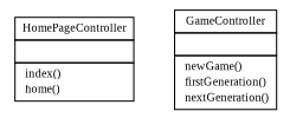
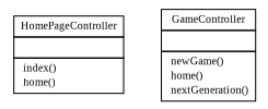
  digraph {
    fontname="Liberation Serif"
    node [fontcolor=black fontname="Liberation Serif" fontsize=10.0 shape=plaintext]
    n1 [label=<<table border="0" cellborder="1" cellspacing="0" cellpadding="2" port="p" href="./HomePageController.html"> 		<tr><td><table border="0" cellspacing="0" cellpadding="1"> 			<tr><td> HomePageController </td></tr> 		</table></td></tr> 		<tr><td><table border="0" cellspacing="0" cellpadding="1"> 			<tr><td align="left">  </td></tr> 		</table></td></tr> 		<tr><td><table border="0" cellspacing="0" cellpadding="1"> 			<tr><td align="left">  index() </td></tr> 			<tr><td align="left">  home() </td></tr> 		</table></td></tr> 		</table>>]
-   n2 [label=<<table border="0" cellborder="1" cellspacing="0" cellpadding="2" port="p" href="./GameController.html"> 		<tr><td><table border="0" cellspacing="0" cellpadding="1"> 			<tr><td> GameController </td></tr> 		</table></td></tr> 		<tr><td><table border="0" cellspacing="0" cellpadding="1"> 			<tr><td align="left">  </td></tr> 		</table></td></tr> 		<tr><td><table border="0" cellspacing="0" cellpadding="1"> 			<tr><td align="left">  newGame() </td></tr> 			<tr><td align="left">  firstGeneration() </td></tr> 			<tr><td align="left">  nextGeneration() </td></tr> 		</table></td></tr> 		</table>>]
+   n2 [label=<<table border="0" cellborder="1" cellspacing="0" cellpadding="2" port="p" href="./GameController.html"> 		<tr><td><table border="0" cellspacing="0" cellpadding="1"> 			<tr><td> GameController </td></tr> 		</table></td></tr> 		<tr><td><table border="0" cellspacing="0" cellpadding="1"> 			<tr><td align="left">  </td></tr> 		</table></td></tr> 		<tr><td><table border="0" cellspacing="0" cellpadding="1"> 			<tr><td align="left">  newGame() </td></tr> 			<tr><td align="left">  home() </td></tr> 			<tr><td align="left">  nextGeneration() </td></tr> 		</table></td></tr> 		</table>>]
  }
